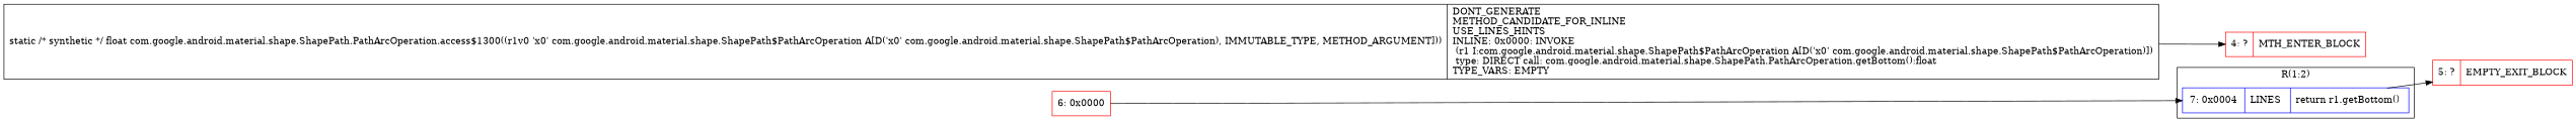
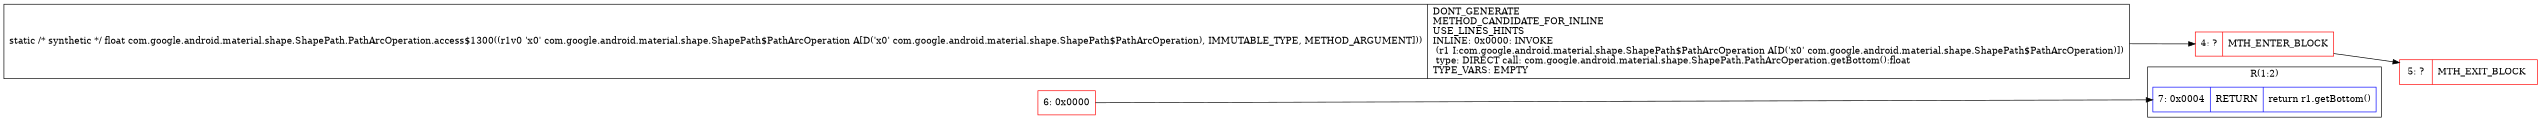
  digraph {
    rankdir=LR
    node [color=red shape=record]
-   n1 [color=blue label="{7\:\ 0x0004|LINES\l|return r1.getBottom()\l}"]
-   n2 [label="{5\:\ ?|EMPTY_EXIT_BLOCK\l}"]
+   n1 [color=blue label="{7\:\ 0x0004|RETURN\l|return r1.getBottom()\l}"]
+   n2 [label="{5\:\ ?|MTH_EXIT_BLOCK\l}"]
    n3 [label="{4\:\ ?|MTH_ENTER_BLOCK\l}"]
    n4 [label="{6\:\ 0x0000}"]
    n5 [label="{static \/* synthetic *\/ float com.google.android.material.shape.ShapePath.PathArcOperation.access$1300((r1v0 'x0' com.google.android.material.shape.ShapePath$PathArcOperation A[D('x0' com.google.android.material.shape.ShapePath$PathArcOperation), IMMUTABLE_TYPE, METHOD_ARGUMENT]))  | DONT_GENERATE\lMETHOD_CANDIDATE_FOR_INLINE\lUSE_LINES_HINTS\lINLINE: 0x0000: INVOKE  \l  (r1 I:com.google.android.material.shape.ShapePath$PathArcOperation A[D('x0' com.google.android.material.shape.ShapePath$PathArcOperation)])\l type: DIRECT call: com.google.android.material.shape.ShapePath.PathArcOperation.getBottom():float\lTYPE_VARS: EMPTY\l}" color=""]
    subgraph cluster_1 {
      label="R(1:2)"
      n1
    }
-   n1 -> n2
+   n3 -> n2
    n4 -> n1
    n5 -> n3
  }
